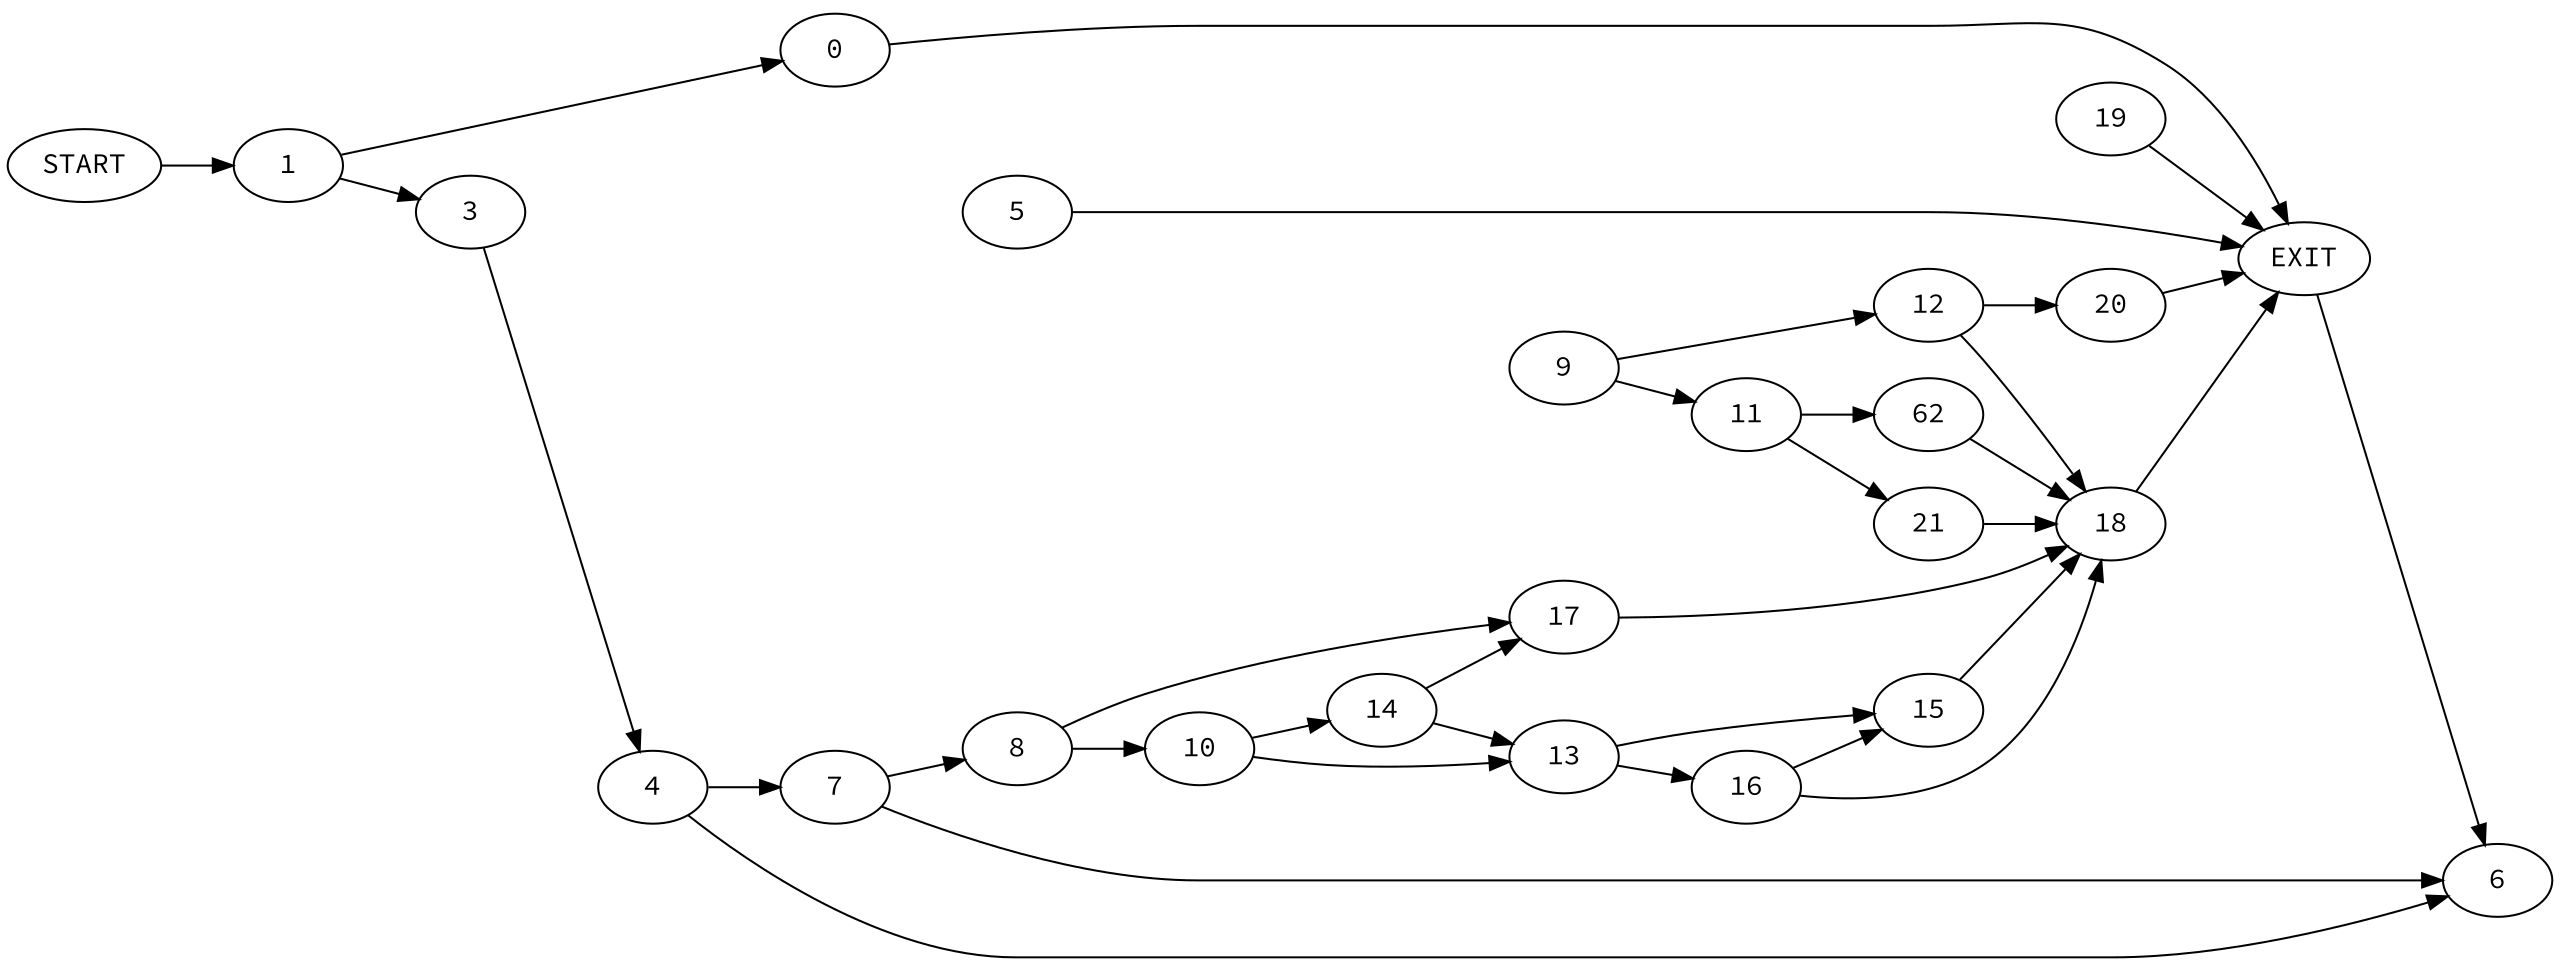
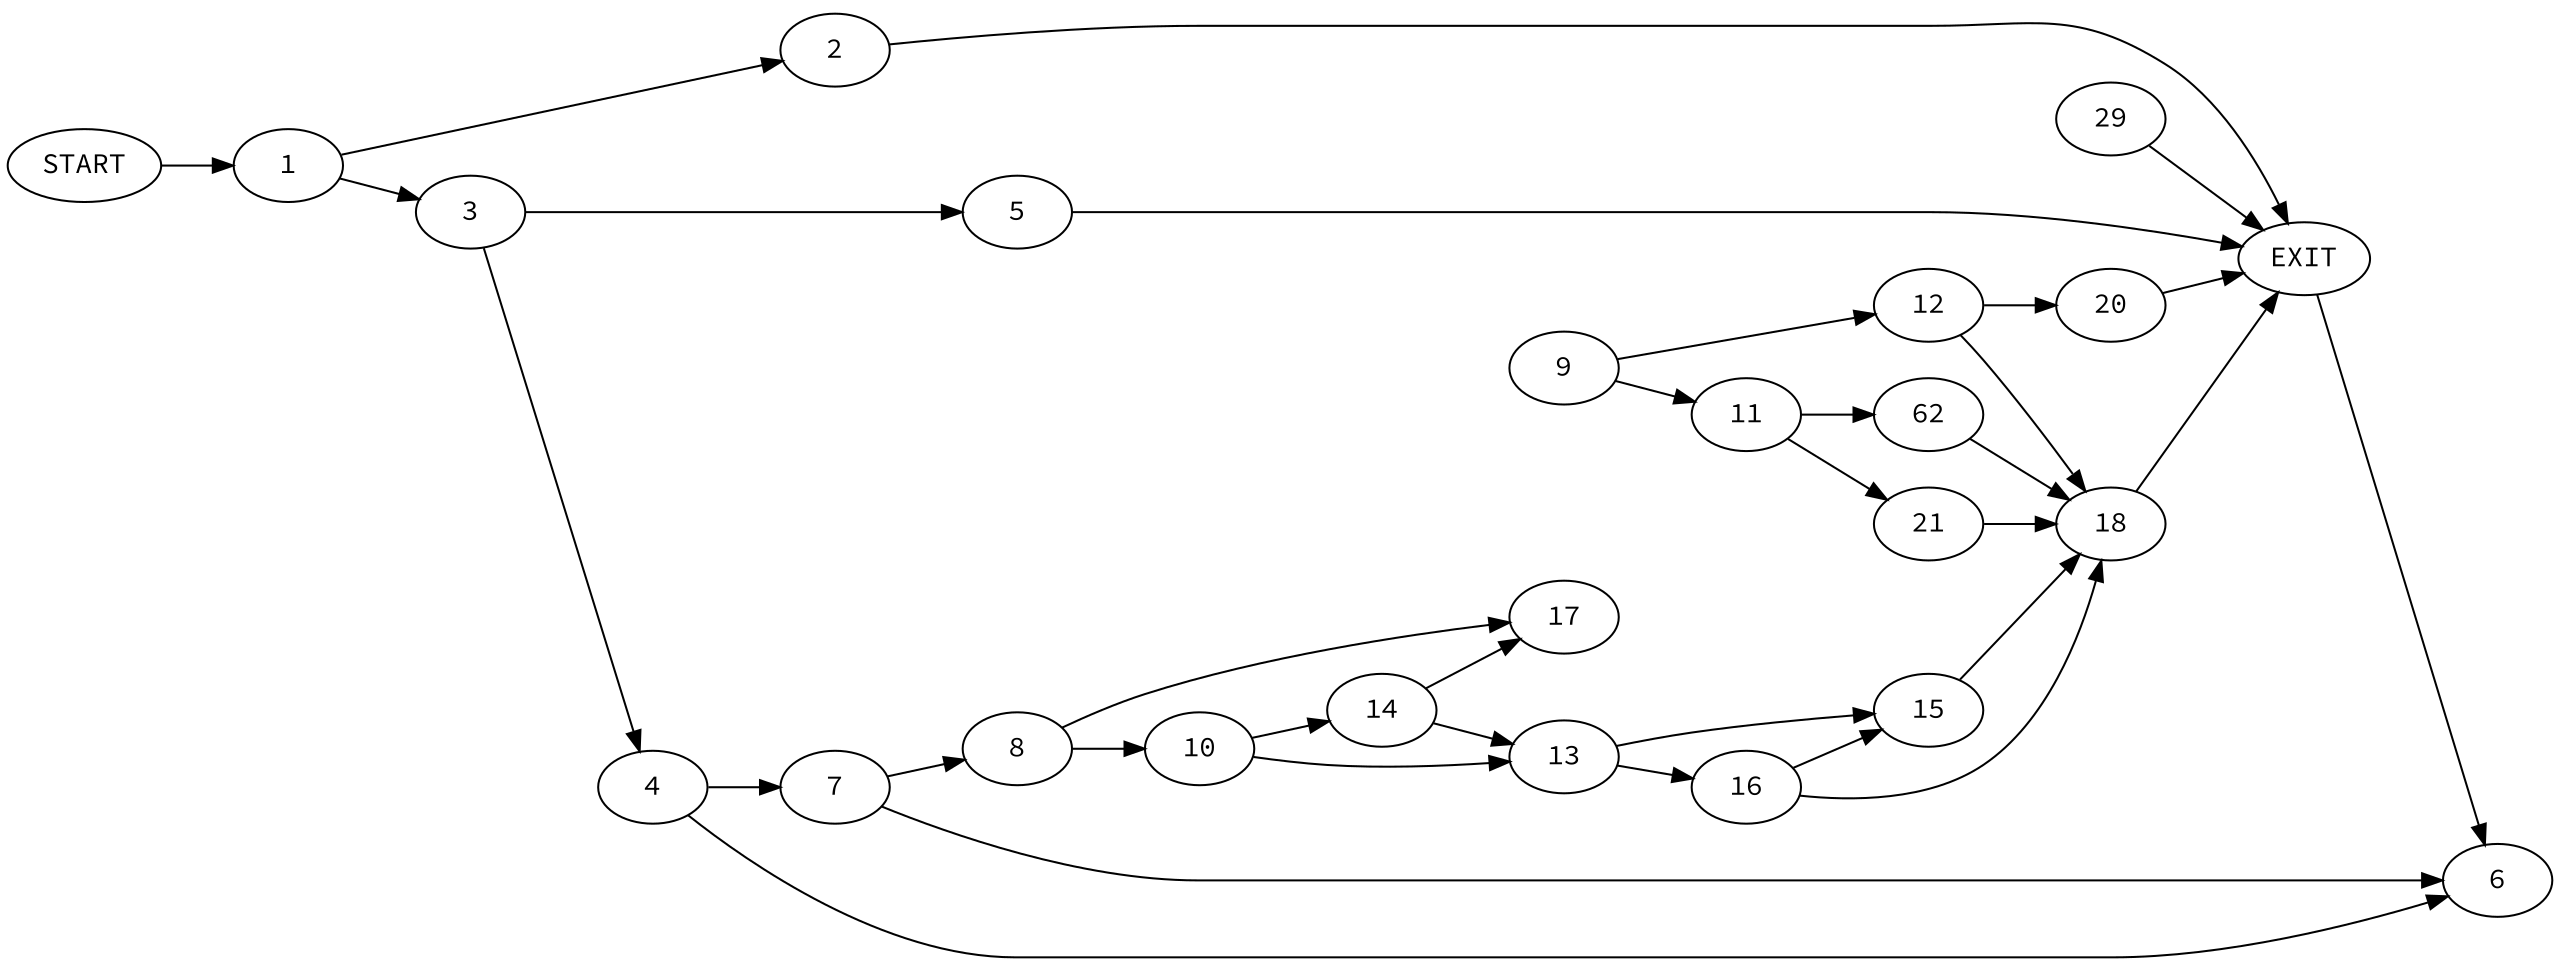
  digraph {
    fontname="Source Code Pro"
    rankdir=LR
    node [fontname="Source Code Pro"]
    edge [fontname="Source Code Pro"]
    n1 [label=START]
    1
-   2 [label=0]
+   2
    3
    n5 [label=EXIT]
    6
    4
    5
    7
    8
    10
    17
    9
    11
    12
    13
    14
    21
    n19 [label=62]
    18
    20
    15
    16
-   19
+   19 [label=29]
    n1 -> 1
    1 -> 2
    1 -> 3
    2 -> n5
    3 -> 4
+   3 -> 5
    n5 -> 6
    4 -> 6
    4 -> 7
    5 -> n5
    7 -> 6
    7 -> 8
    8 -> 10
    8 -> 17
    10 -> 13
    10 -> 14
-   17 -> 18
    9 -> 11
    9 -> 12
    11 -> 21
    11 -> n19
    12 -> 18
    12 -> 20
    13 -> 15
    13 -> 16
    14 -> 17
    14 -> 13
    21 -> 18
    n19 -> 18
    18 -> n5
    20 -> n5
    15 -> 18
    16 -> 18
    16 -> 15
    19 -> n5
  }
